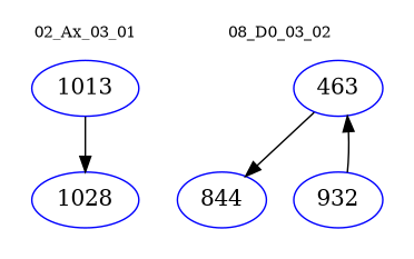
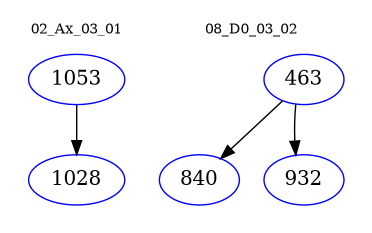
  digraph {
    node [color=blue]
    edge [color=black]
-   n1 [label=1013]
+   n1 [label=1053]
    n2 [label=1028]
    n3 [label=463]
-   n4 [label=844]
+   n4 [label=840]
    n5 [label=932]
    subgraph cluster_1 {
      color=white
      fontsize=10
      label="02_Ax_03_01"
      n1
      n2
    }
    subgraph cluster_2 {
      color=white
      fontsize=10
      label="08_D0_03_02"
      n3
      n4
      n5
    }
    n1 -> n2
    n3 -> n4
-   n5 -> n3
+   n3 -> n5
  }
